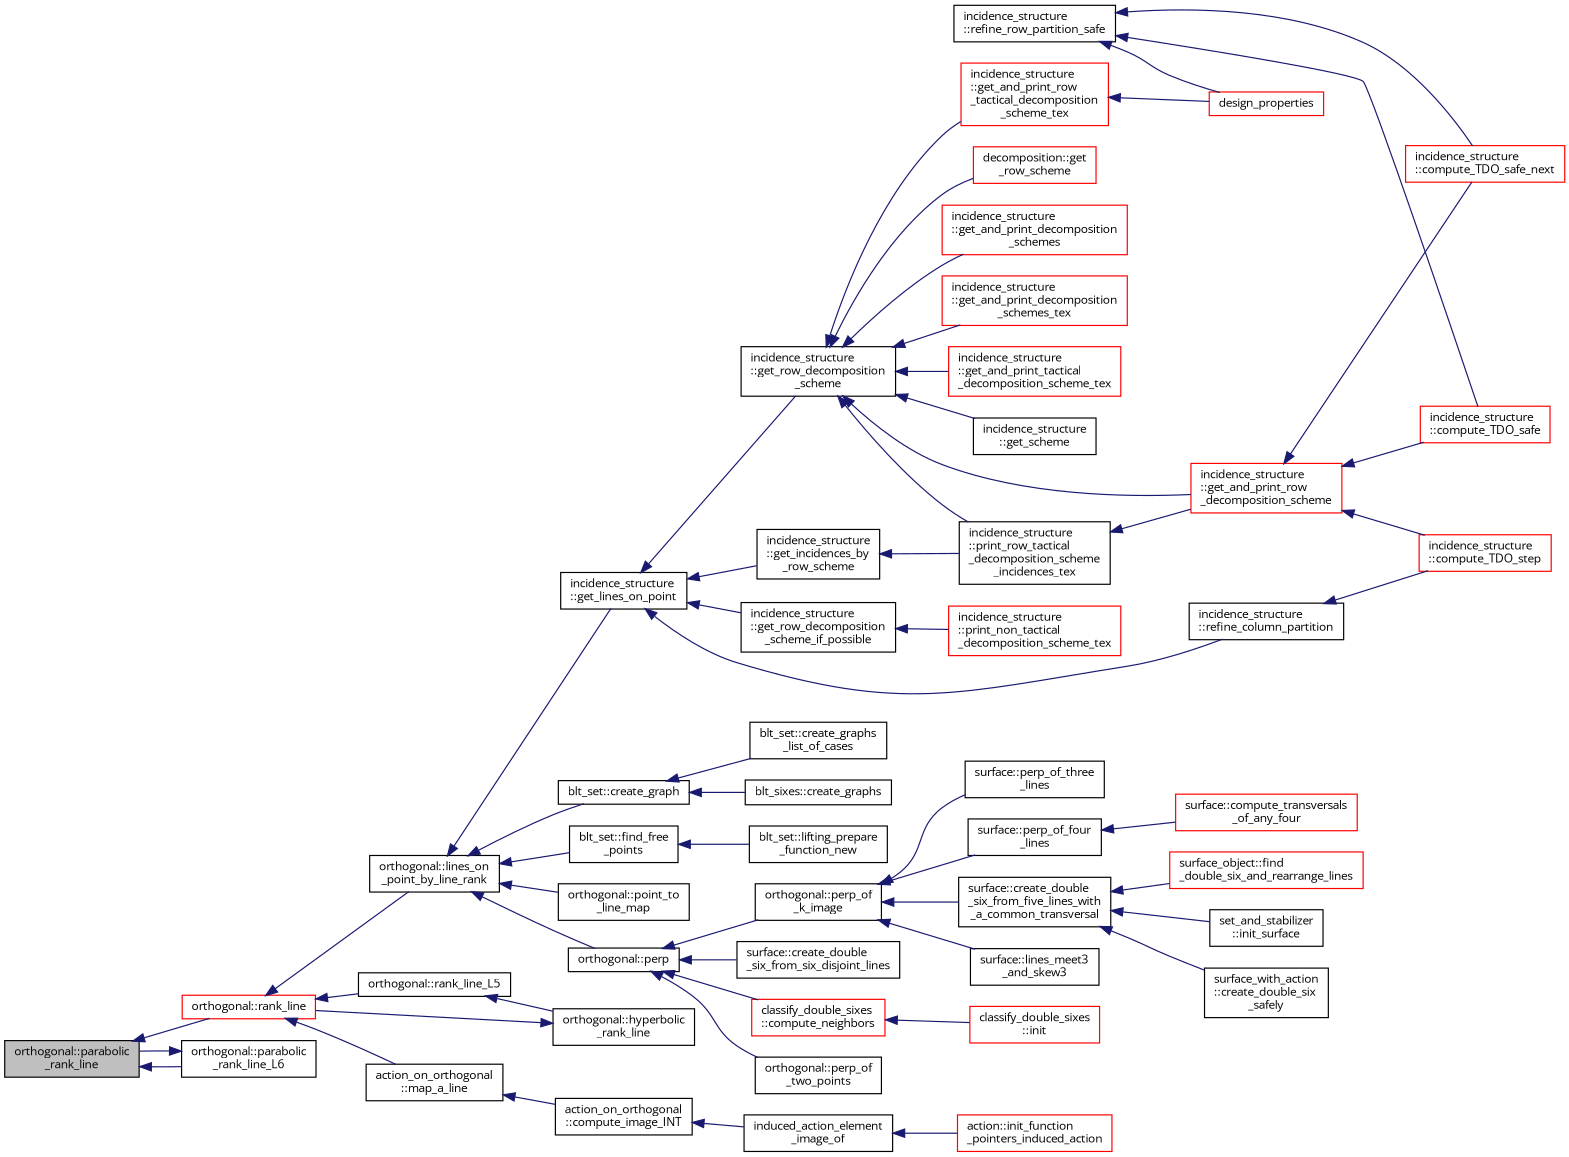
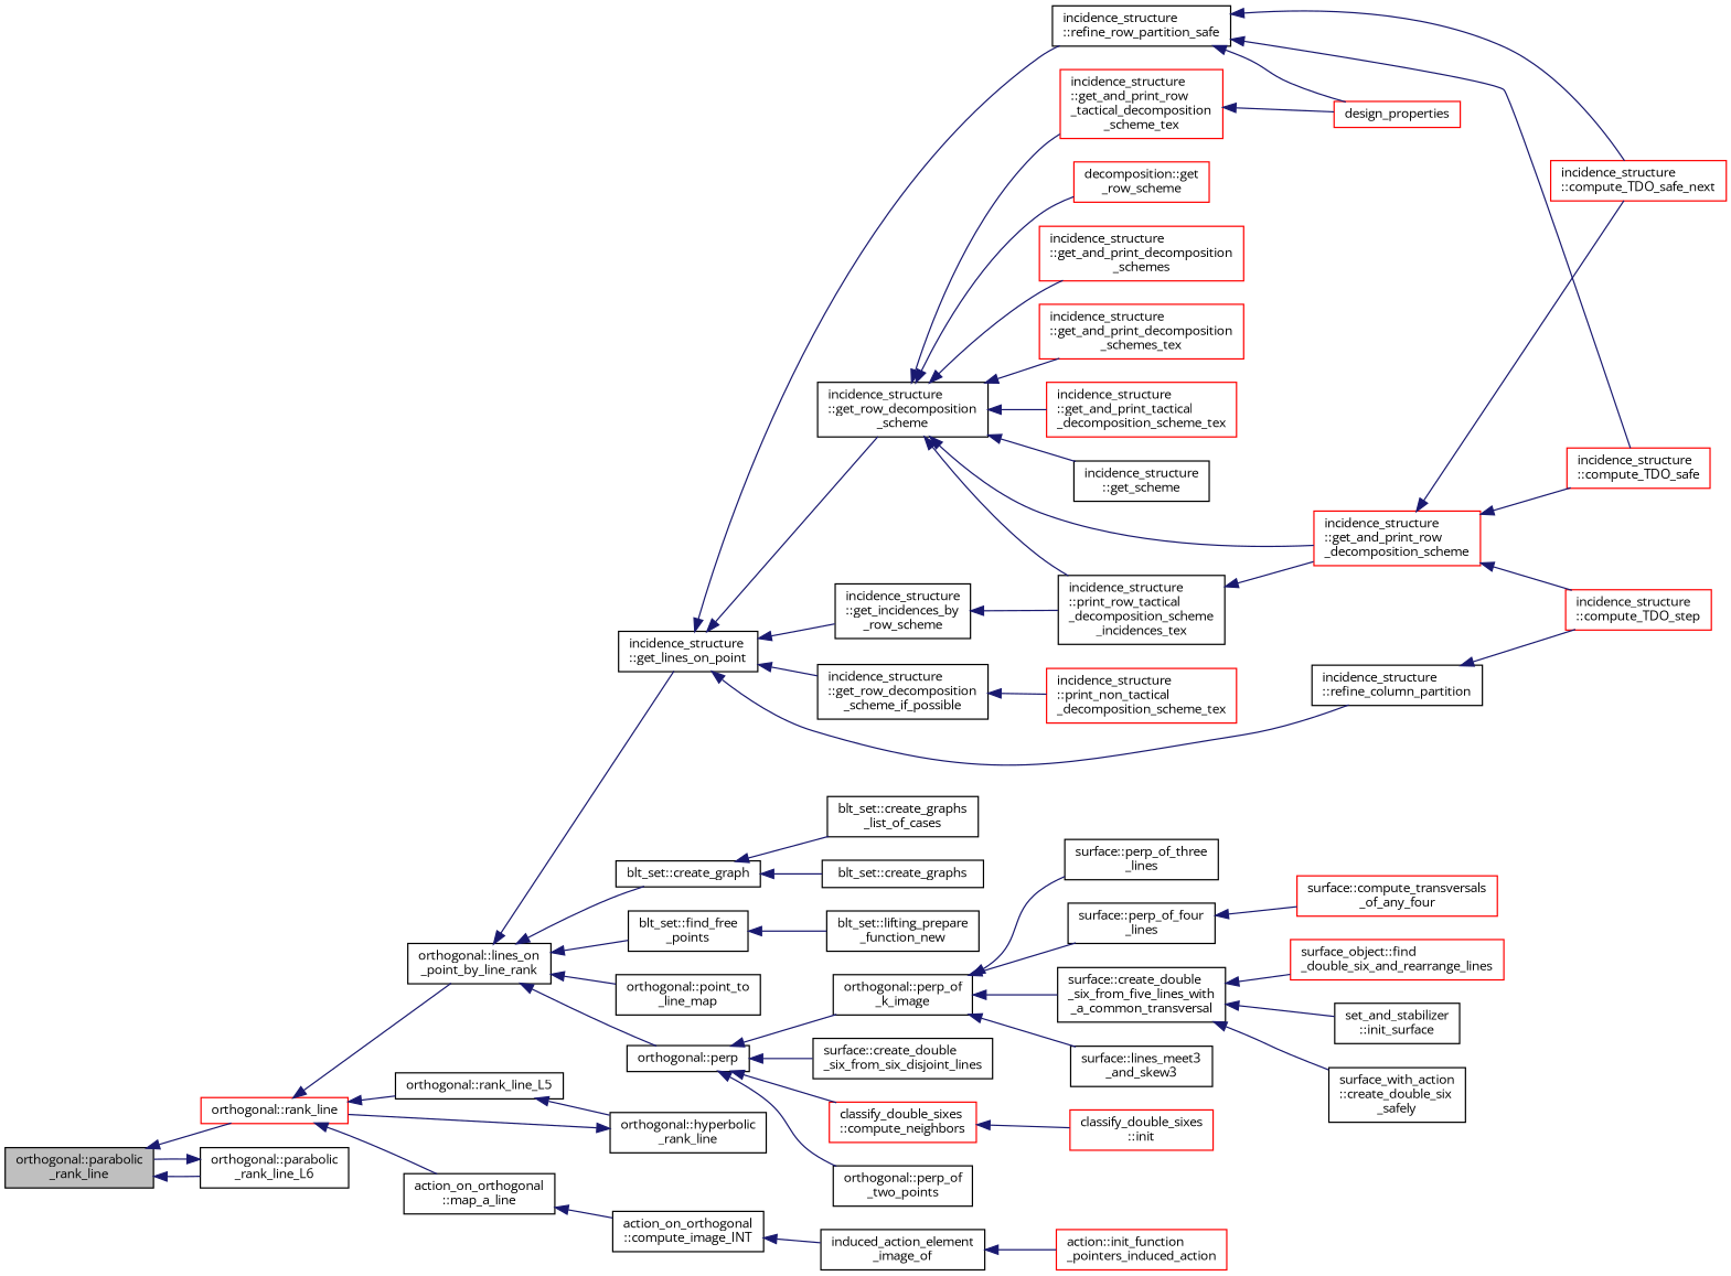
  digraph {
    fontname="Open Sans"
    rankdir=LR
    node [color=black fillcolor=white fontname="Open Sans" fontsize=10 shape=record style=filled]
    edge [color=midnightblue dir=back fontname="Open Sans" fontsize=10 labelfontname=Helvetica labelfontsize=10 style=solid]
    n1 [fillcolor=grey75 fontcolor=black height=0.2 label="orthogonal::parabolic\l_rank_line" width=0.4]
    n2 [color=red height=0.2 label="orthogonal::rank_line" width=0.4]
    n3 [height=0.2 label="orthogonal::parabolic\l_rank_line_L6" width=0.4]
    n4 [height=0.2 label="orthogonal::lines_on\l_point_by_line_rank" width=0.4]
    n5 [height=0.2 label="orthogonal::rank_line_L5" width=0.4]
    n6 [height=0.2 label="action_on_orthogonal\l::map_a_line" width=0.4]
    n7 [height=0.2 label="blt_set::create_graph" width=0.4]
    n8 [height=0.2 label="blt_set::find_free\l_points" width=0.4]
    n9 [height=0.2 label="orthogonal::point_to\l_line_map" width=0.4]
    n10 [height=0.2 label="orthogonal::perp" width=0.4]
    n11 [height=0.2 label="incidence_structure\l::get_lines_on_point" width=0.4]
    n12 [height=0.2 label="orthogonal::hyperbolic\l_rank_line" width=0.4]
    n13 [height=0.2 label="action_on_orthogonal\l::compute_image_INT" width=0.4]
-   n14 [height=0.2 label="blt_sixes::create_graphs" width=0.4]
+   n14 [height=0.2 label="blt_set::create_graphs" width=0.4]
    n15 [height=0.2 label="blt_set::create_graphs\l_list_of_cases" width=0.4]
    n16 [height=0.2 label="blt_set::lifting_prepare\l_function_new" width=0.4]
    n17 [height=0.2 label="orthogonal::perp_of\l_two_points" width=0.4]
    n18 [height=0.2 label="orthogonal::perp_of\l_k_image" width=0.4]
    n19 [height=0.2 label="surface::create_double\l_six_from_six_disjoint_lines" width=0.4]
    n20 [color=red height=0.2 label="classify_double_sixes\l::compute_neighbors" width=0.4]
    n21 [height=0.2 label="incidence_structure\l::refine_row_partition_safe" width=0.4]
    n22 [height=0.2 label="incidence_structure\l::refine_column_partition" width=0.4]
    n23 [height=0.2 label="incidence_structure\l::get_incidences_by\l_row_scheme" width=0.4]
    n24 [height=0.2 label="incidence_structure\l::get_row_decomposition\l_scheme" width=0.4]
    n25 [height=0.2 label="incidence_structure\l::get_row_decomposition\l_scheme_if_possible" width=0.4]
    n26 [height=0.2 label="surface::lines_meet3\l_and_skew3" width=0.4]
    n27 [height=0.2 label="surface::perp_of_three\l_lines" width=0.4]
    n28 [height=0.2 label="surface::perp_of_four\l_lines" width=0.4]
    n29 [height=0.2 label="surface::create_double\l_six_from_five_lines_with\l_a_common_transversal" width=0.4]
    n30 [color=red height=0.2 label="classify_double_sixes\l::init" width=0.4]
    n31 [color=red height=0.2 label="surface::compute_transversals\l_of_any_four" width=0.4]
    n32 [color=red height=0.2 label="surface_object::find\l_double_six_and_rearrange_lines" width=0.4]
    n33 [height=0.2 label="set_and_stabilizer\l::init_surface" width=0.4]
    n34 [height=0.2 label="surface_with_action\l::create_double_six\l_safely" width=0.4]
    n35 [color=red height=0.2 label=design_properties width=0.4]
    n36 [color=red height=0.2 label="incidence_structure\l::compute_TDO_safe_next" width=0.4]
    n37 [color=red height=0.2 label="incidence_structure\l::compute_TDO_safe" width=0.4]
    n38 [color=red height=0.2 label="incidence_structure\l::compute_TDO_step" width=0.4]
    n39 [height=0.2 label="incidence_structure\l::print_row_tactical\l_decomposition_scheme\l_incidences_tex" width=0.4]
    n40 [color=red height=0.2 label="incidence_structure\l::get_and_print_row\l_decomposition_scheme" width=0.4]
    n41 [color=red height=0.2 label="decomposition::get\l_row_scheme" width=0.4]
    n42 [color=red height=0.2 label="incidence_structure\l::get_and_print_decomposition\l_schemes" width=0.4]
    n43 [color=red height=0.2 label="incidence_structure\l::get_and_print_decomposition\l_schemes_tex" width=0.4]
    n44 [color=red height=0.2 label="incidence_structure\l::get_and_print_tactical\l_decomposition_scheme_tex" width=0.4]
    n45 [height=0.2 label="incidence_structure\l::get_scheme" width=0.4]
    n46 [color=red height=0.2 label="incidence_structure\l::get_and_print_row\l_tactical_decomposition\l_scheme_tex" width=0.4]
    n47 [color=red height=0.2 label="incidence_structure\l::print_non_tactical\l_decomposition_scheme_tex" width=0.4]
    n48 [height=0.2 label="induced_action_element\l_image_of" width=0.4]
    n49 [color=red height=0.2 label="action::init_function\l_pointers_induced_action" width=0.4]
    n1 -> n2
    n1 -> n3
    n2 -> n4
    n2 -> n5
    n2 -> n6
    n3 -> n1
    n4 -> n7
    n4 -> n8
    n4 -> n9
    n4 -> n10
    n4 -> n11
    n5 -> n12
    n6 -> n13
    n7 -> n14
    n7 -> n15
    n8 -> n16
    n10 -> n17
    n10 -> n18
    n10 -> n19
    n10 -> n20
+   n11 -> n21
    n11 -> n22
    n11 -> n23
    n11 -> n24
    n11 -> n25
    n12 -> n2
    n13 -> n48
    n18 -> n26
    n18 -> n27
    n18 -> n28
    n18 -> n29
    n20 -> n30
    n21 -> n35
    n21 -> n36
    n21 -> n37
    n22 -> n38
    n23 -> n39
    n24 -> n39
    n24 -> n40
    n24 -> n41
    n24 -> n42
    n24 -> n43
    n24 -> n44
    n24 -> n45
    n24 -> n46
    n25 -> n47
    n28 -> n31
    n29 -> n32
    n29 -> n33
    n29 -> n34
    n39 -> n40
    n40 -> n36
    n40 -> n37
    n40 -> n38
    n46 -> n35
    n48 -> n49
  }
